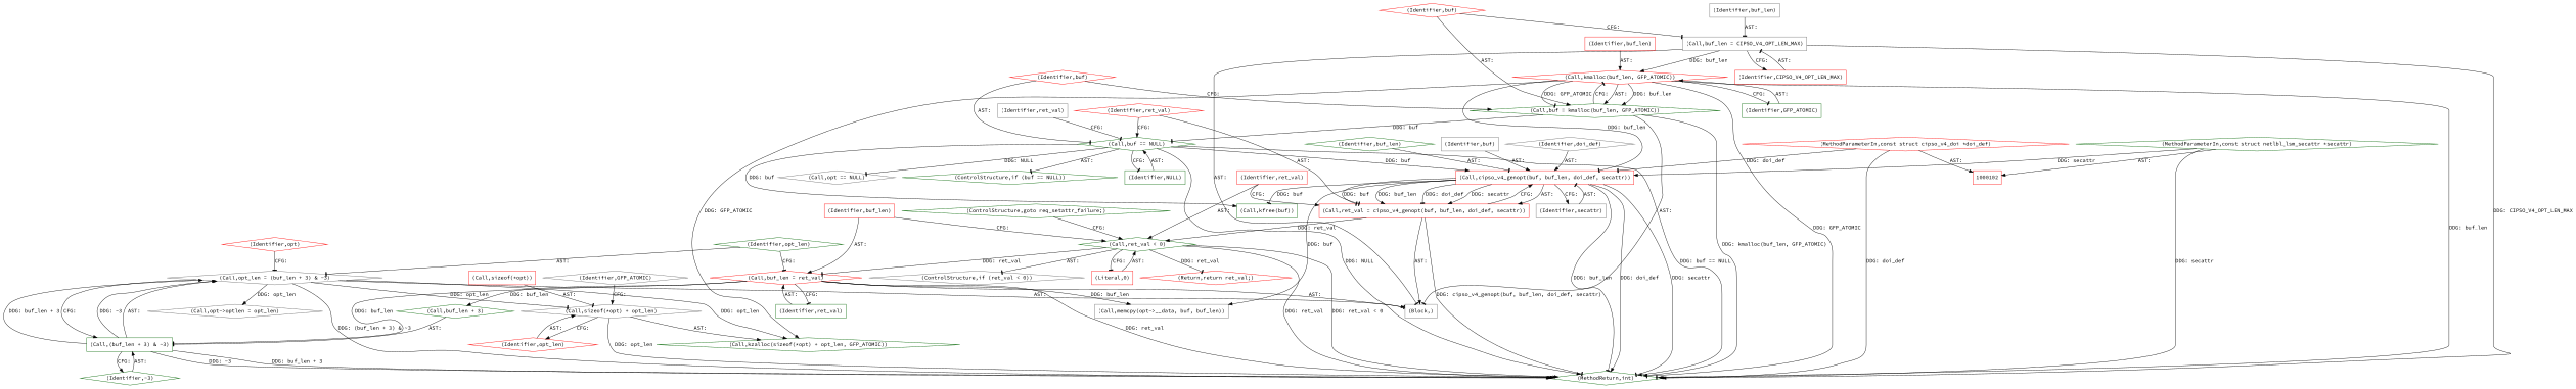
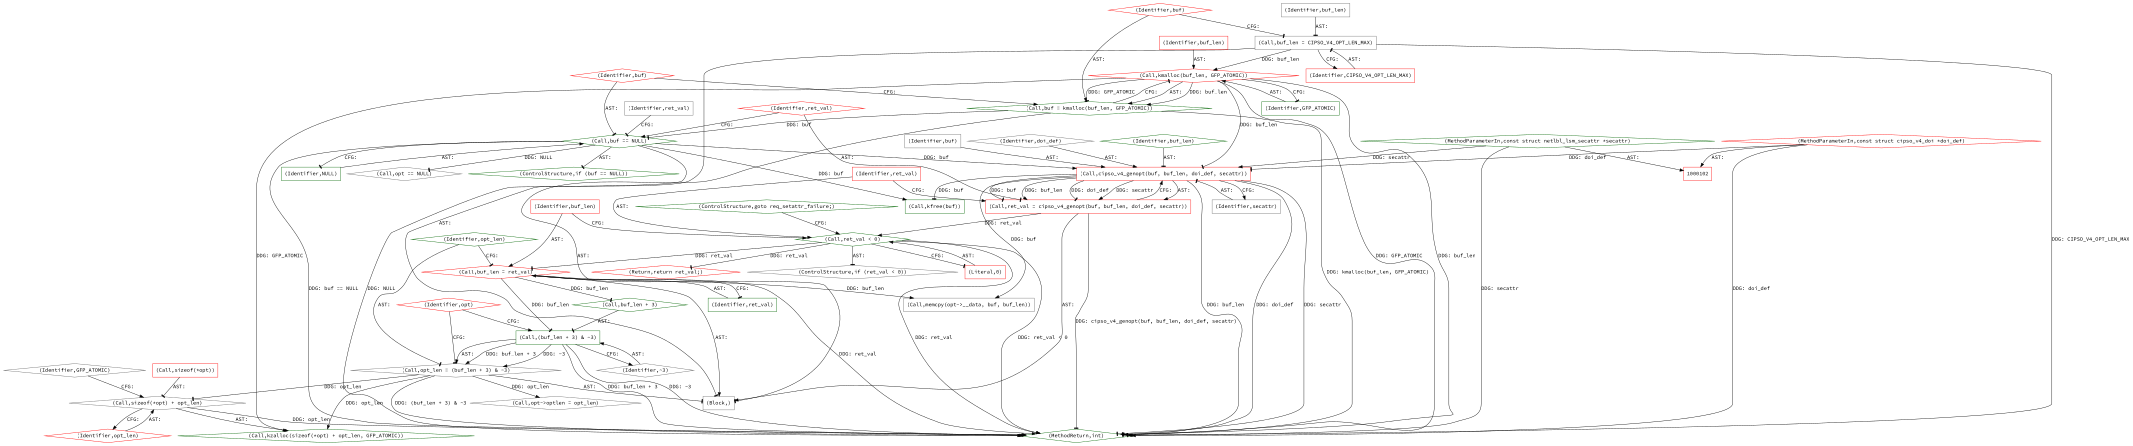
  digraph {
    fontname="Source Code Pro"
    node [color=red fontname="Source Code Pro" shape=diamond]
    edge [arrowhead=normal fontname="Source Code Pro"]
    n1 [color=gray40 label="(Call,sizeof(*opt) + opt_len)"]
    n2 [color=darkgreen label="(MethodReturn,int)"]
    n3 [label="(Identifier,opt_len)"]
    n4 [color=darkgreen label="(Call,kzalloc(sizeof(*opt) + opt_len, GFP_ATOMIC))"]
    n5 [color=gray40 label="(Call,opt_len = (buf_len + 3) & ~3)"]
    n6 [color=darkgreen label="(Call,(buf_len + 3) & ~3)" shape=box]
    n7 [color=gray40 label="(Call,opt->optlen = opt_len)"]
    n8 [color=gray40 label="(Block,)" shape=box]
-   n9 [color=darkgreen label="(Identifier,~3)"]
+   n9 [color=gray40 label="(Identifier,~3)"]
    n10 [label="(Call,buf_len = ret_val)"]
    n11 [color=darkgreen label="(Identifier,ret_val)" shape=box]
    n12 [color=gray40 label="(Call,memcpy(opt->__data, buf, buf_len))" shape=box]
    n13 [color=darkgreen label="(Call,buf_len + 3)"]
    n14 [color=darkgreen label="(Call,ret_val < 0)"]
    n15 [label="(Return,return ret_val;)"]
    n16 [color=gray40 label="(ControlStructure,if (ret_val < 0))"]
    n17 [label="(Literal,0)" shape=box]
    n18 [label="(Call,ret_val = cipso_v4_genopt(buf, buf_len, doi_def, secattr))" shape=box]
    n19 [label="(Call,cipso_v4_genopt(buf, buf_len, doi_def, secattr))" shape=box]
    n20 [color=gray40 label="(Identifier,secattr)" shape=box]
    n21 [color=darkgreen label="(Call,kfree(buf))" shape=box]
    n22 [color=darkgreen label="(Call,buf == NULL)"]
    n23 [color=gray40 label="(Call,opt == NULL)"]
    n24 [color=darkgreen label="(ControlStructure,if (buf == NULL))"]
    n25 [color=darkgreen label="(Identifier,NULL)" shape=box]
    n26 [color=darkgreen label="(Call,buf = kmalloc(buf_len, GFP_ATOMIC))"]
    n27 [label="(Call,kmalloc(buf_len, GFP_ATOMIC))"]
    n28 [color=darkgreen label="(Identifier,GFP_ATOMIC)" shape=box]
    n29 [color=gray40 label="(Call,buf_len = CIPSO_V4_OPT_LEN_MAX)" shape=box]
    n30 [label="(Identifier,CIPSO_V4_OPT_LEN_MAX)" shape=box]
    n31 [label="(MethodParameterIn,const struct cipso_v4_doi *doi_def)"]
    1000102 [shape=box]
    n33 [color=darkgreen label="(MethodParameterIn,const struct netlbl_lsm_secattr *secattr)"]
    n34 [color=gray40 label="(Identifier,doi_def)"]
    n35 [label="(Identifier,buf_len)" shape=box]
    n36 [label="(Identifier,buf)"]
    n37 [color=gray40 label="(Identifier,GFP_ATOMIC)"]
    n38 [color=darkgreen label="(Identifier,buf_len)"]
    n39 [color=gray40 label="(Identifier,ret_val)" shape=box]
    n40 [color=darkgreen label="(Identifier,opt_len)"]
    n41 [label="(Identifier,buf_len)" shape=box]
    n42 [color=darkgreen label="(ControlStructure,goto req_setattr_failure;)"]
    n43 [label="(Call,sizeof(*opt))" shape=box]
    n44 [label="(Identifier,opt)"]
    n45 [label="(Identifier,ret_val)"]
    n46 [color=gray40 label="(Identifier,buf_len)" shape=box]
    n47 [label="(Identifier,buf)"]
    n48 [label="(Identifier,ret_val)" shape=box]
    n49 [color=gray40 label="(Identifier,buf)" shape=box]
    n1 -> n2 [label="DDG: opt_len"]
    n1 -> n3 [label="CFG: "]
    n1 -> n4 [label="AST: "]
    n3 -> n1 [label="AST: "]
    n5 -> n1 [arrowhead=tee label="DDG: opt_len"]
    n5 -> n2 [label="DDG: (buf_len + 3) & ~3"]
    n5 -> n4 [label="DDG: opt_len"]
-   n5 -> n6 [label="CFG: "]
+   n44 -> n6 [label="CFG: "]
    n5 -> n7 [label="DDG: opt_len"]
    n5 -> n8 [arrowhead=tee label="AST: "]
    n6 -> n2 [label="DDG: buf_len + 3"]
    n6 -> n2 [label="DDG: ~3"]
    n6 -> n5 [label="AST: "]
    n6 -> n5 [label="DDG: buf_len + 3"]
    n6 -> n5 [label="DDG: ~3"]
    n6 -> n9 [label="CFG: "]
    n9 -> n6 [label="AST: "]
    n10 -> n2 [label="DDG: ret_val"]
    n10 -> n6 [arrowhead=tee label="DDG: buf_len"]
    n10 -> n8 [label="AST: "]
    n10 -> n11 [arrowhead=tee label="CFG: "]
    n10 -> n12 [label="DDG: buf_len"]
-   n10 -> n13 [label="DDG: buf_len"]
+   n10 -> n13 [arrowhead=tee label="DDG: buf_len"]
    n11 -> n10 [label="AST: "]
    n13 -> n6 [arrowhead=tee label="AST: "]
    n14 -> n2 [label="DDG: ret_val < 0"]
    n14 -> n2 [label="DDG: ret_val"]
    n14 -> n10 [arrowhead=tee label="DDG: ret_val"]
    n14 -> n15 [arrowhead=tee label="DDG: ret_val"]
    n14 -> n16 [arrowhead=tee label="AST: "]
    n14 -> n17 [arrowhead=tee label="CFG: "]
    n17 -> n14 [label="AST: "]
    n18 -> n2 [arrowhead=tee label="DDG: cipso_v4_genopt(buf, buf_len, doi_def, secattr)"]
    n18 -> n8 [label="AST: "]
    n18 -> n14 [label="DDG: ret_val"]
    n18 -> n19 [label="CFG: "]
    n19 -> n2 [arrowhead=tee label="DDG: buf_len"]
    n19 -> n2 [label="DDG: doi_def"]
    n19 -> n2 [arrowhead=tee label="DDG: secattr"]
    n19 -> n12 [label="DDG: buf"]
    n19 -> n18 [label="AST: "]
    n19 -> n18 [arrowhead=tee label="DDG: buf"]
    n19 -> n18 [label="DDG: buf_len"]
    n19 -> n18 [arrowhead=tee label="DDG: doi_def"]
    n19 -> n18 [label="DDG: secattr"]
    n19 -> n20 [label="CFG: "]
    n19 -> n21 [arrowhead=tee label="DDG: buf"]
    n20 -> n19 [arrowhead=tee label="AST: "]
    n22 -> n2 [label="DDG: buf == NULL"]
    n22 -> n2 [label="DDG: NULL"]
    n22 -> n19 [label="DDG: buf"]
    n22 -> n21 [label="DDG: buf"]
    n22 -> n23 [arrowhead=tee label="DDG: NULL"]
    n22 -> n24 [arrowhead=tee label="AST: "]
    n22 -> n25 [arrowhead=tee label="CFG: "]
    n25 -> n22 [label="AST: "]
    n26 -> n2 [label="DDG: kmalloc(buf_len, GFP_ATOMIC)"]
    n26 -> n8 [arrowhead=tee label="AST: "]
    n26 -> n22 [arrowhead=tee label="DDG: buf"]
    n26 -> n27 [arrowhead=tee label="CFG: "]
    n27 -> n2 [arrowhead=tee label="DDG: GFP_ATOMIC"]
    n27 -> n2 [arrowhead=tee label="DDG: buf_len"]
    n27 -> n4 [label="DDG: GFP_ATOMIC"]
    n27 -> n19 [arrowhead=tee label="DDG: buf_len"]
    n27 -> n26 [label="AST: "]
    n27 -> n26 [label="DDG: buf_len"]
    n27 -> n26 [arrowhead=tee label="DDG: GFP_ATOMIC"]
    n27 -> n28 [arrowhead=tee label="CFG: "]
    n28 -> n27 [label="AST: "]
    n29 -> n2 [label="DDG: CIPSO_V4_OPT_LEN_MAX"]
    n29 -> n8 [arrowhead=tee label="AST: "]
    n29 -> n27 [label="DDG: buf_len"]
    n29 -> n30 [label="CFG: "]
    n30 -> n29 [arrowhead=tee label="AST: "]
    n31 -> n2 [label="DDG: doi_def"]
    n31 -> n19 [arrowhead=tee label="DDG: doi_def"]
    n31 -> 1000102 [label="AST: "]
    n33 -> n2 [label="DDG: secattr"]
    n33 -> n19 [label="DDG: secattr"]
    n33 -> 1000102 [label="AST: "]
    n34 -> n19 [label="AST: "]
    n35 -> n10 [label="AST: "]
    n35 -> n14 [label="CFG: "]
    n36 -> n26 [label="AST: "]
    n36 -> n29 [arrowhead=tee label="CFG: "]
    n37 -> n1 [label="CFG: "]
    n38 -> n19 [arrowhead=tee label="AST: "]
    n39 -> n22 [arrowhead=tee label="CFG: "]
    n40 -> n5 [arrowhead=tee label="AST: "]
    n40 -> n10 [arrowhead=tee label="CFG: "]
    n41 -> n27 [label="AST: "]
    n42 -> n14 [label="CFG: "]
    n43 -> n1 [arrowhead=tee label="AST: "]
    n44 -> n5 [arrowhead=tee label="CFG: "]
    n45 -> n18 [arrowhead=tee label="AST: "]
    n45 -> n22 [label="CFG: "]
    n46 -> n29 [arrowhead=tee label="AST: "]
    n47 -> n22 [arrowhead=tee label="AST: "]
    n47 -> n26 [label="CFG: "]
    n48 -> n14 [label="AST: "]
    n48 -> n18 [label="CFG: "]
    n49 -> n19 [label="AST: "]
  }
